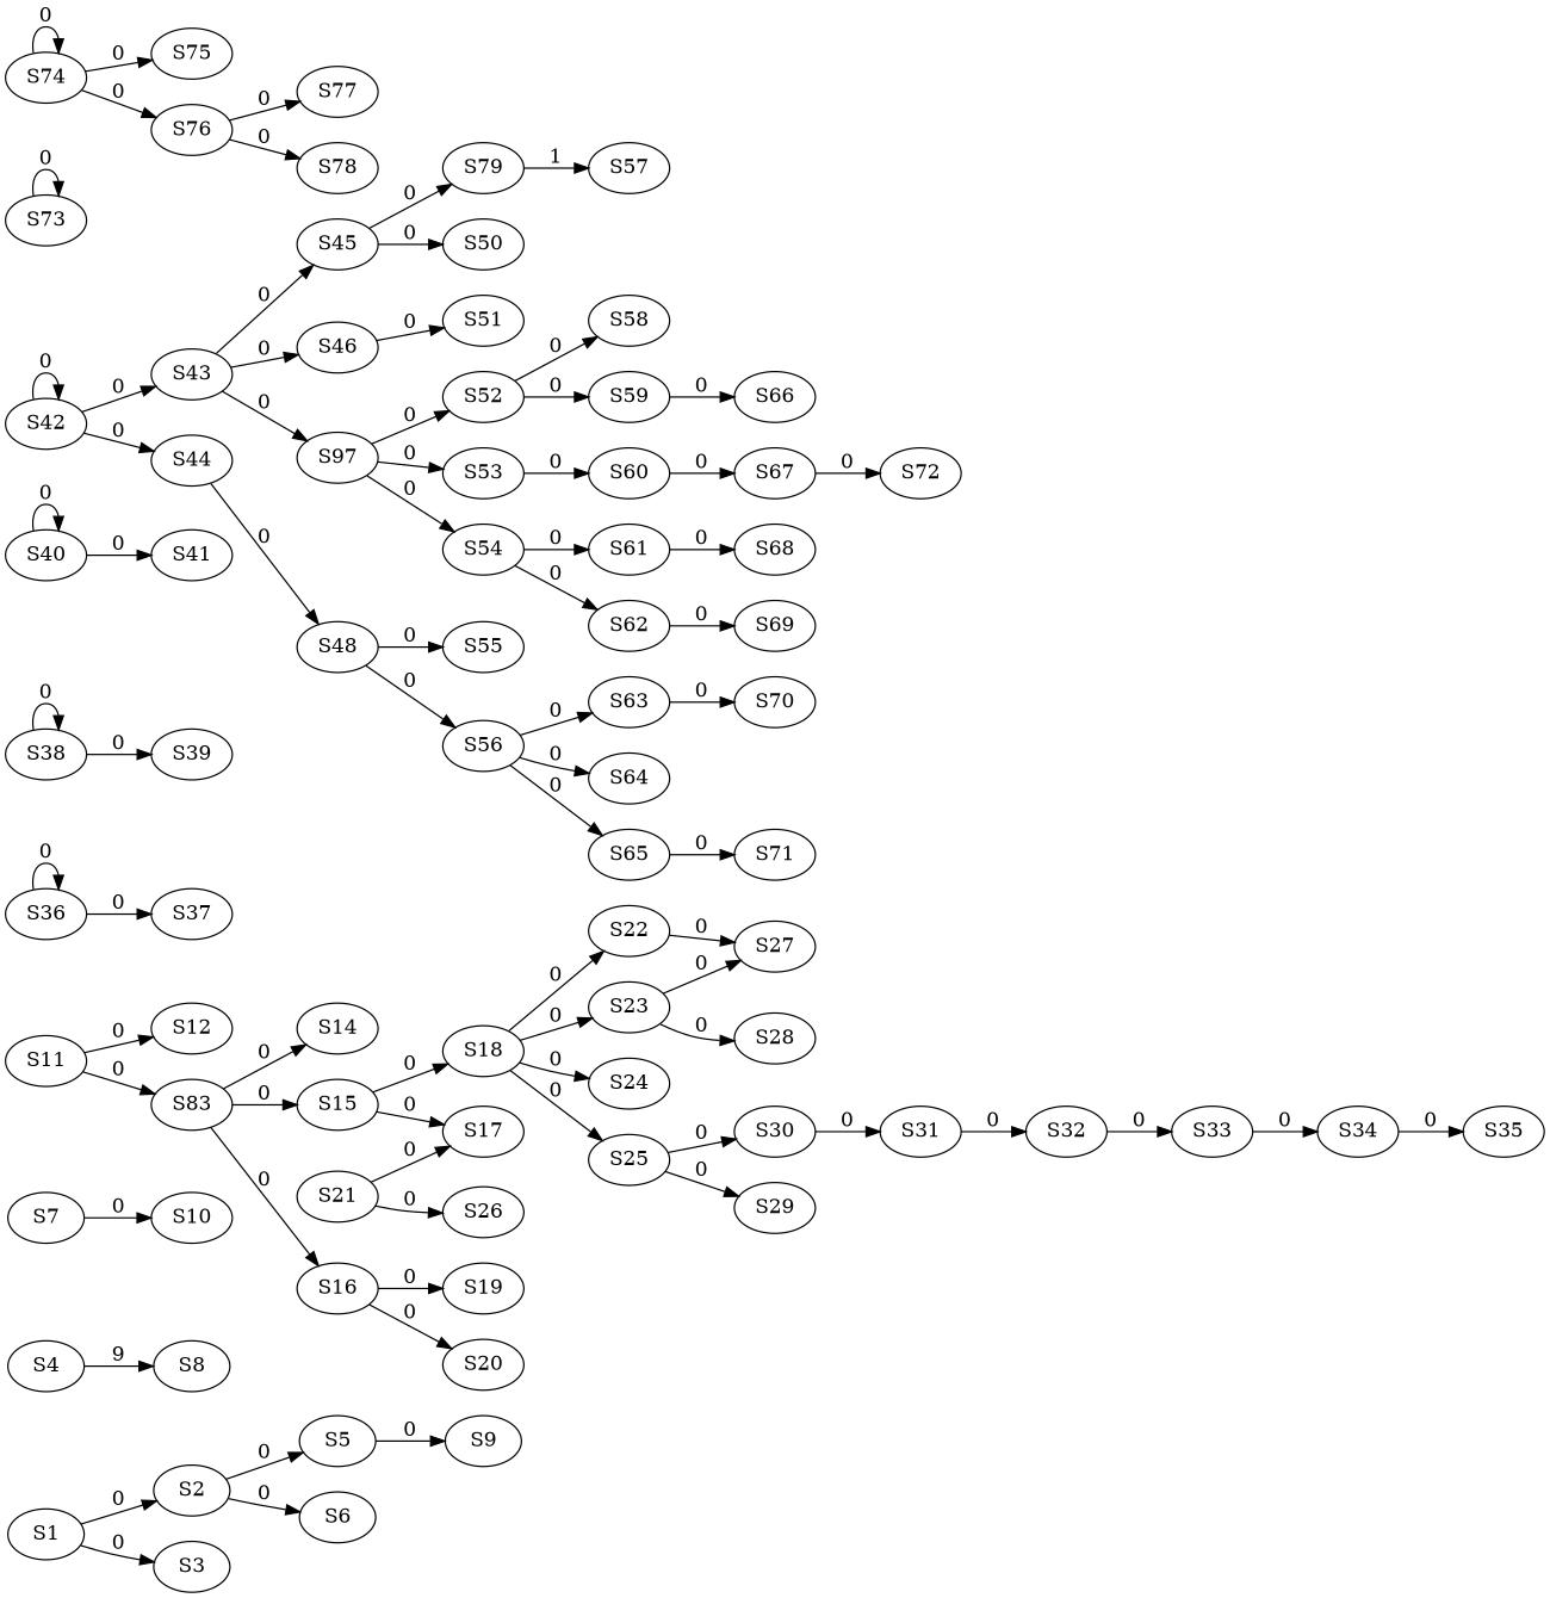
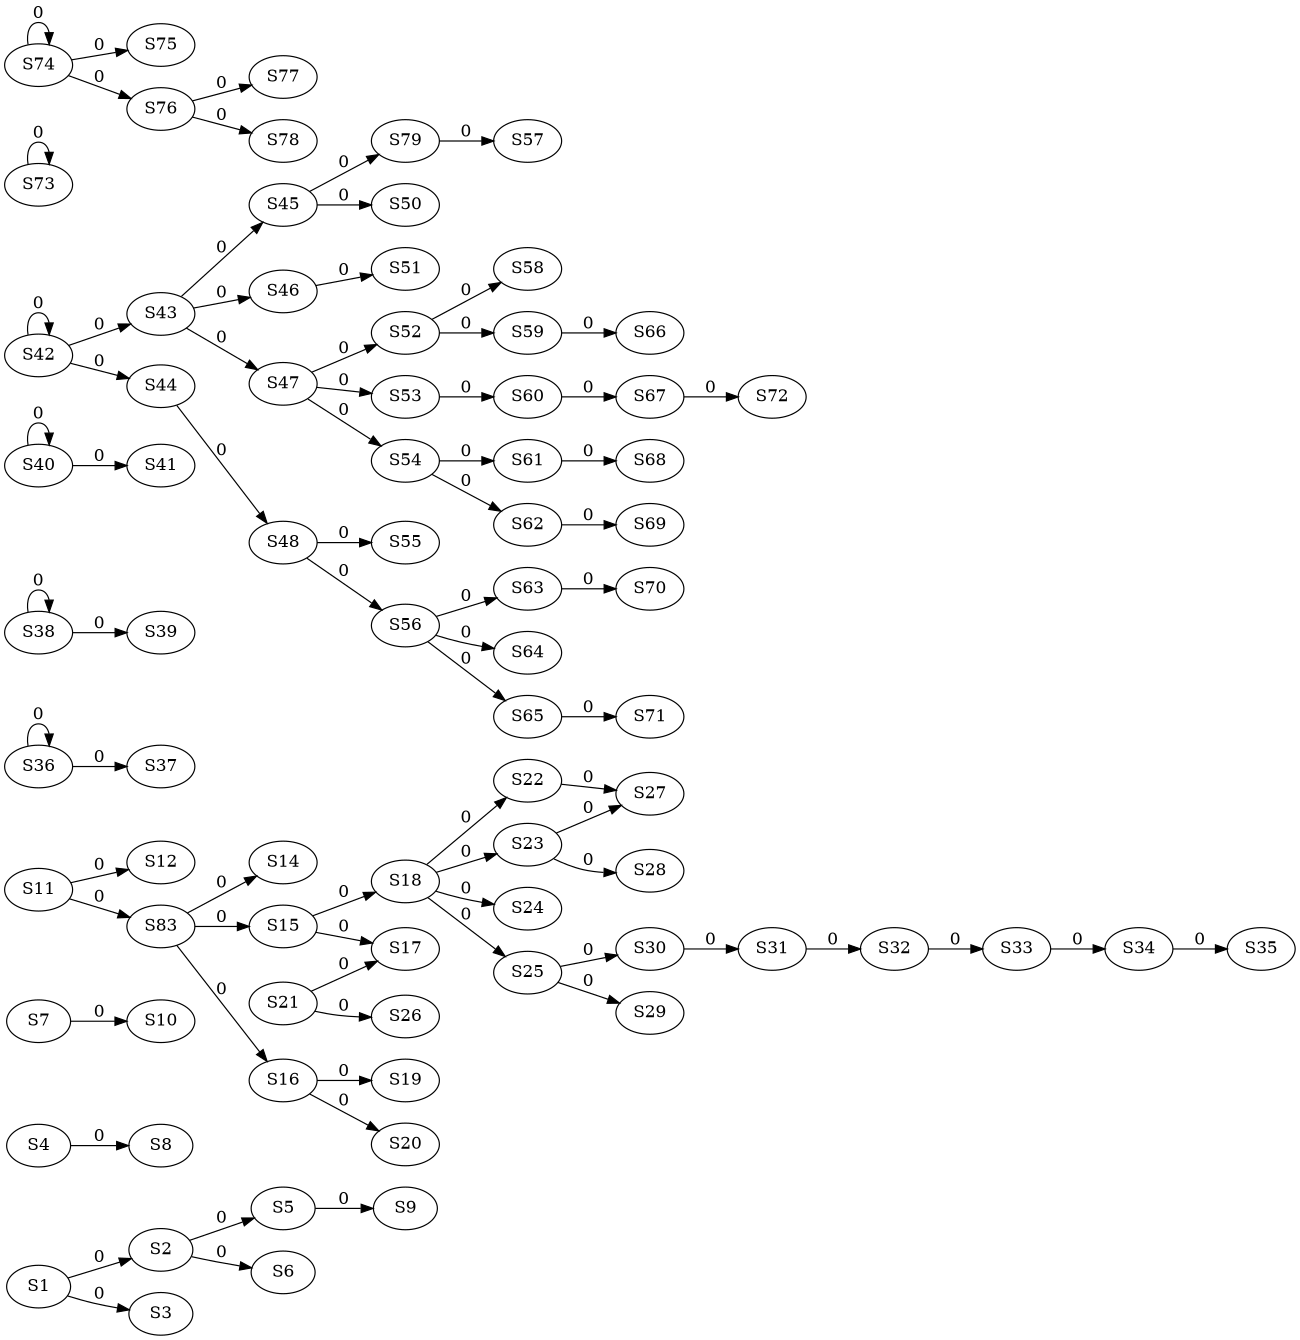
  strict digraph {
    rankdir=LR
    S1
    S2
    S3
    S5
    S6
    S4
    S8
    S9
    S7
    S10
    S11
    S12
    n13 [label=S83]
    S14
    S15
    S16
    S17
    S18
    S19
    S20
    S22
    S23
    S24
    S25
    S21
    S26
    S27
    S28
    S29
    S30
    S31
    S32
    S33
    S34
    S35
    S36
    S37
    S38
    S39
    S40
    S41
    S42
    S43
    S44
    S45
    S46
-   S47 [label=S97]
+   S47
    S48
    n49 [label=S79]
    S50
    S51
    S52
    S53
    S54
    S55
    S56
    S57
    S58
    S59
    S60
    S61
    S62
    S63
    S64
    S65
    S66
    S67
    S68
    S69
    S70
    S71
    S72
    S73
    S74
    S75
    S76
    S77
    S78
    S1 -> S2 [label=0]
    S1 -> S3 [label=0]
    S2 -> S5 [label=0]
    S2 -> S6 [label=0]
    S5 -> S9 [label=0]
-   S4 -> S8 [label=9]
+   S4 -> S8 [label=0]
    S7 -> S10 [label=0]
    S11 -> S12 [label=0]
    S11 -> n13 [label=0]
    n13 -> S14 [label=0]
    n13 -> S15 [label=0]
    n13 -> S16 [label=0]
    S15 -> S17 [label=0]
    S15 -> S18 [label=0]
    S16 -> S19 [label=0]
    S16 -> S20 [label=0]
    S18 -> S22 [label=0]
    S18 -> S23 [label=0]
    S18 -> S24 [label=0]
    S18 -> S25 [label=0]
    S22 -> S27 [label=0]
    S23 -> S27 [label=0]
    S23 -> S28 [label=0]
    S25 -> S29 [label=0]
    S25 -> S30 [label=0]
    S21 -> S17 [label=0]
    S21 -> S26 [label=0]
    S30 -> S31 [label=0]
    S31 -> S32 [label=0]
    S32 -> S33 [label=0]
    S33 -> S34 [label=0]
    S34 -> S35 [label=0]
    S36 -> S36 [label=0]
    S36 -> S37 [label=0]
    S38 -> S38 [label=0]
    S38 -> S39 [label=0]
    S40 -> S40 [label=0]
    S40 -> S41 [label=0]
    S42 -> S42 [label=0]
    S42 -> S43 [label=0]
    S42 -> S44 [label=0]
    S43 -> S45 [label=0]
    S43 -> S46 [label=0]
    S43 -> S47 [label=0]
    S44 -> S48 [label=0]
    S45 -> n49 [label=0]
    S45 -> S50 [label=0]
    S46 -> S51 [label=0]
    S47 -> S52 [label=0]
    S47 -> S53 [label=0]
    S47 -> S54 [label=0]
    S48 -> S55 [label=0]
    S48 -> S56 [label=0]
-   n49 -> S57 [label=1]
+   n49 -> S57 [label=0]
    S52 -> S58 [label=0]
    S52 -> S59 [label=0]
    S53 -> S60 [label=0]
    S54 -> S61 [label=0]
    S54 -> S62 [label=0]
    S56 -> S63 [label=0]
    S56 -> S64 [label=0]
    S56 -> S65 [label=0]
    S59 -> S66 [label=0]
    S60 -> S67 [label=0]
    S61 -> S68 [label=0]
    S62 -> S69 [label=0]
    S63 -> S70 [label=0]
    S65 -> S71 [label=0]
    S67 -> S72 [label=0]
    S73 -> S73 [label=0]
    S74 -> S74 [label=0]
    S74 -> S75 [label=0]
    S74 -> S76 [label=0]
    S76 -> S77 [label=0]
    S76 -> S78 [label=0]
  }
